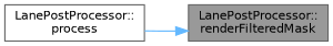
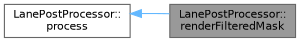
  digraph {
    rankdir=RL
    node [fontname=Helvetica fontsize=10 shape=box style=filled]
    n1 [color=gray40 fillcolor=grey60 fontcolor=black height=0.2 label="LanePostProcessor::\lrenderFilteredMask" width=0.4]
    n2 [color=grey40 fillcolor=white height=0.2 label="LanePostProcessor::\lprocess" width=0.4]
-   n1 -> n2 [color=steelblue1 dir=back fontname=Helvetica fontsize=10 labelfontname=Helvetica labelfontsize=10 style=solid]
+   n2 -> n1 [color=steelblue1 dir=back fontname=Helvetica fontsize=10 labelfontname=Helvetica labelfontsize=10 style=solid]
  }
